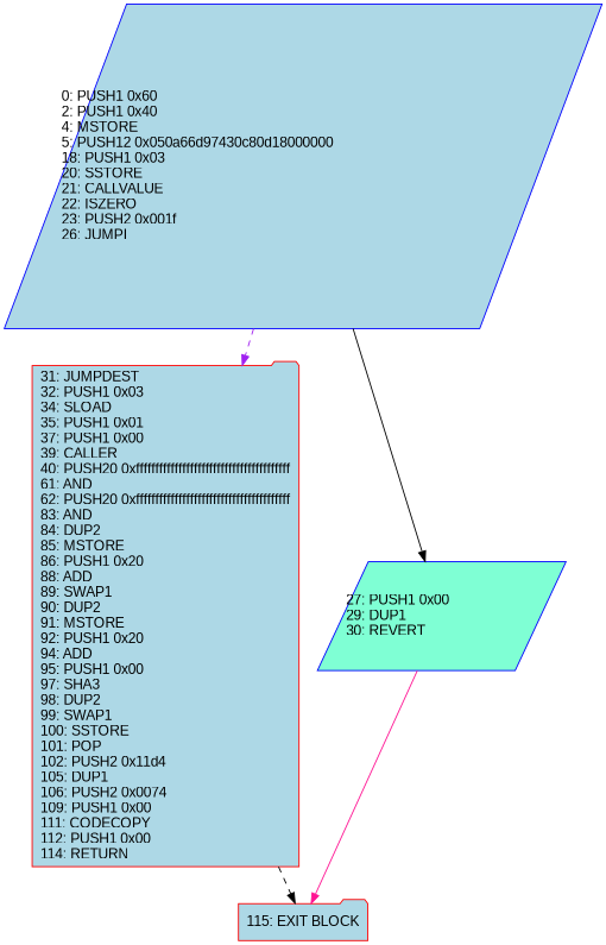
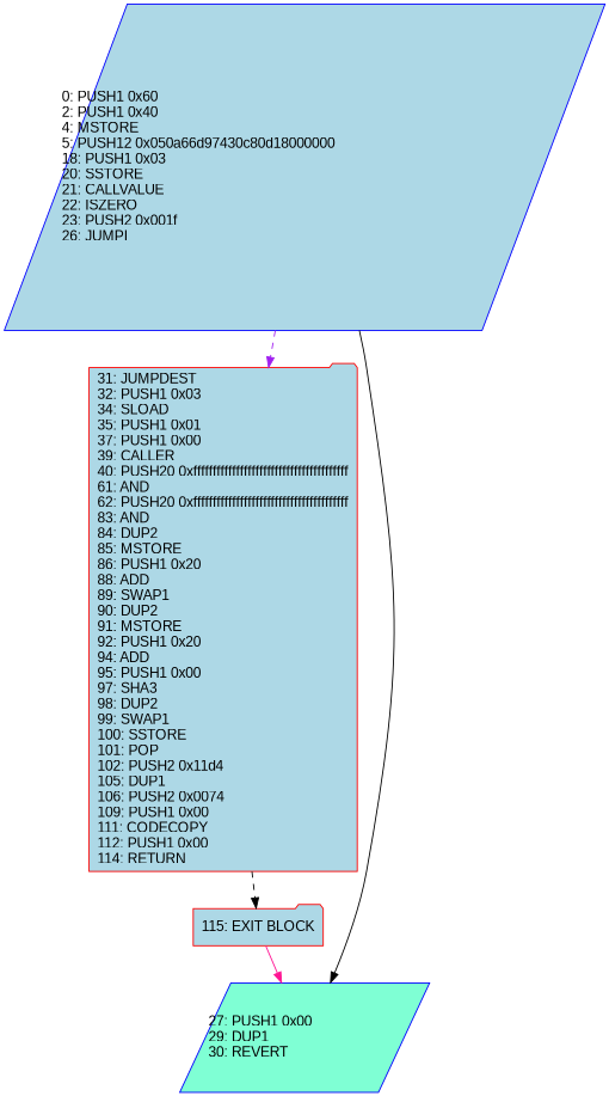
  digraph {
    rankdir=UD
    node [color=red fillcolor=lightblue fontcolor=black fontname=arial shape=folder style=filled]
    edge [color=black style=dashed]
    n1 [label="115: EXIT BLOCK\l"]
    n2 [label="31: JUMPDEST\l32: PUSH1 0x03\l34: SLOAD\l35: PUSH1 0x01\l37: PUSH1 0x00\l39: CALLER\l40: PUSH20 0xffffffffffffffffffffffffffffffffffffffff\l61: AND\l62: PUSH20 0xffffffffffffffffffffffffffffffffffffffff\l83: AND\l84: DUP2\l85: MSTORE\l86: PUSH1 0x20\l88: ADD\l89: SWAP1\l90: DUP2\l91: MSTORE\l92: PUSH1 0x20\l94: ADD\l95: PUSH1 0x00\l97: SHA3\l98: DUP2\l99: SWAP1\l100: SSTORE\l101: POP\l102: PUSH2 0x11d4\l105: DUP1\l106: PUSH2 0x0074\l109: PUSH1 0x00\l111: CODECOPY\l112: PUSH1 0x00\l114: RETURN\l"]
    n3 [color=blue fillcolor=aquamarine label="27: PUSH1 0x00\l29: DUP1\l30: REVERT\l" shape=parallelogram]
    n4 [color=blue label="0: PUSH1 0x60\l2: PUSH1 0x40\l4: MSTORE\l5: PUSH12 0x050a66d97430c80d18000000\l18: PUSH1 0x03\l20: SSTORE\l21: CALLVALUE\l22: ISZERO\l23: PUSH2 0x001f\l26: JUMPI\l" shape=parallelogram]
    n2 -> n1
-   n3 -> n1 [color=deeppink style=solid]
+   n1 -> n3 [color=deeppink style=solid]
    n4 -> n2 [color=purple]
    n4 -> n3 [style=solid]
  }
